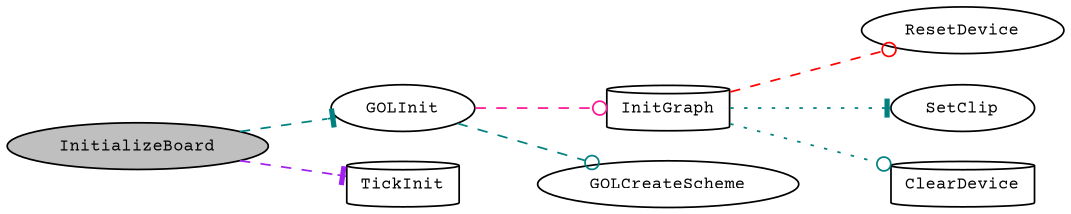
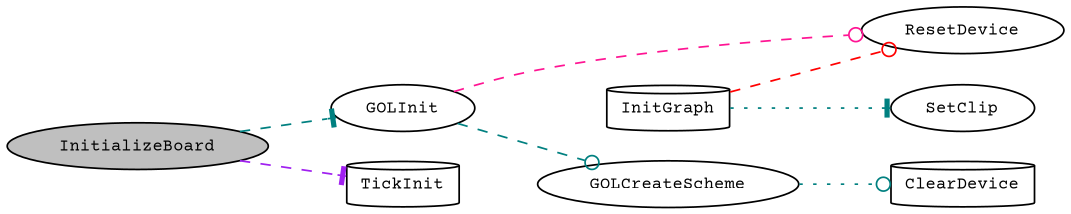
  digraph {
    fontname="Courier Prime"
    rankdir=LR
    node [color=black fillcolor=white fontname="Courier Prime" fontsize=10 shape=ellipse style=filled]
    edge [arrowhead=odot color=teal fontname="Courier Prime" fontsize=10 labelfontname=Helvetica labelfontsize=10 style=dashed]
    n1 [fillcolor=grey75 fontcolor=black height=0.2 label=InitializeBoard width=0.4]
    n2 [height=0.2 label=GOLInit width=0.4]
    n3 [height=0.2 label=TickInit shape=cylinder width=0.4]
    n4 [height=0.2 label=InitGraph shape=cylinder width=0.4]
    n5 [height=0.2 label=GOLCreateScheme width=0.4]
    n6 [height=0.2 label=ResetDevice width=0.4]
    n7 [height=0.2 label=ClearDevice shape=cylinder width=0.4]
    n8 [height=0.2 label=SetClip width=0.4]
    n1 -> n2 [arrowhead=tee]
    n1 -> n3 [arrowhead=tee color=purple]
-   n2 -> n4 [color=deeppink]
+   n2 -> n6 [color=deeppink]
    n2 -> n5
    n4 -> n6 [color=red]
-   n4 -> n7 [style=dotted]
+   n5 -> n7 [style=dotted]
    n4 -> n8 [arrowhead=tee style=dotted]
  }
